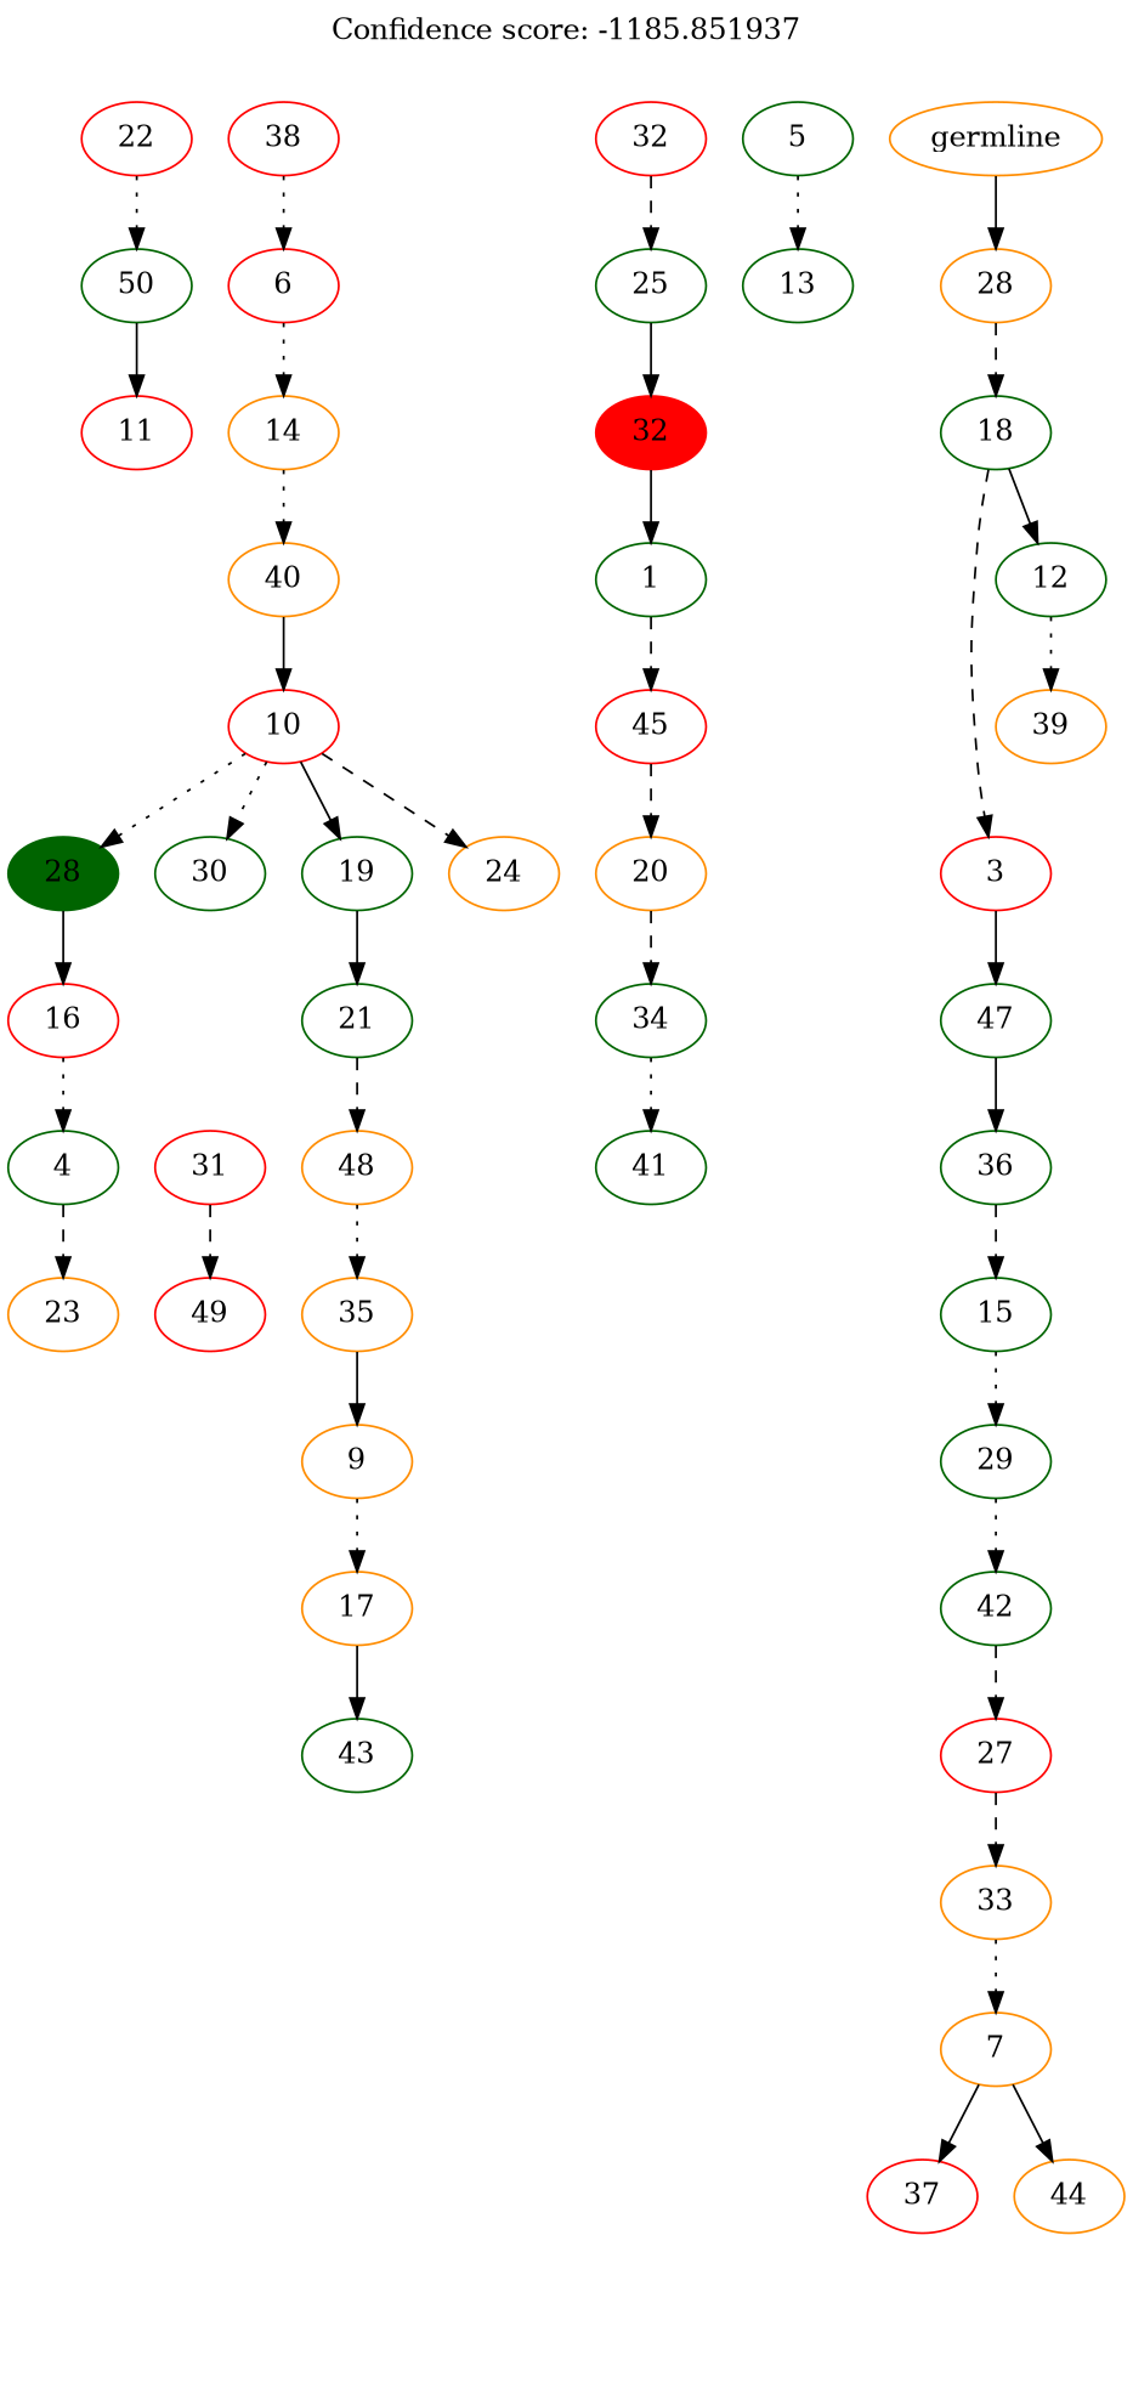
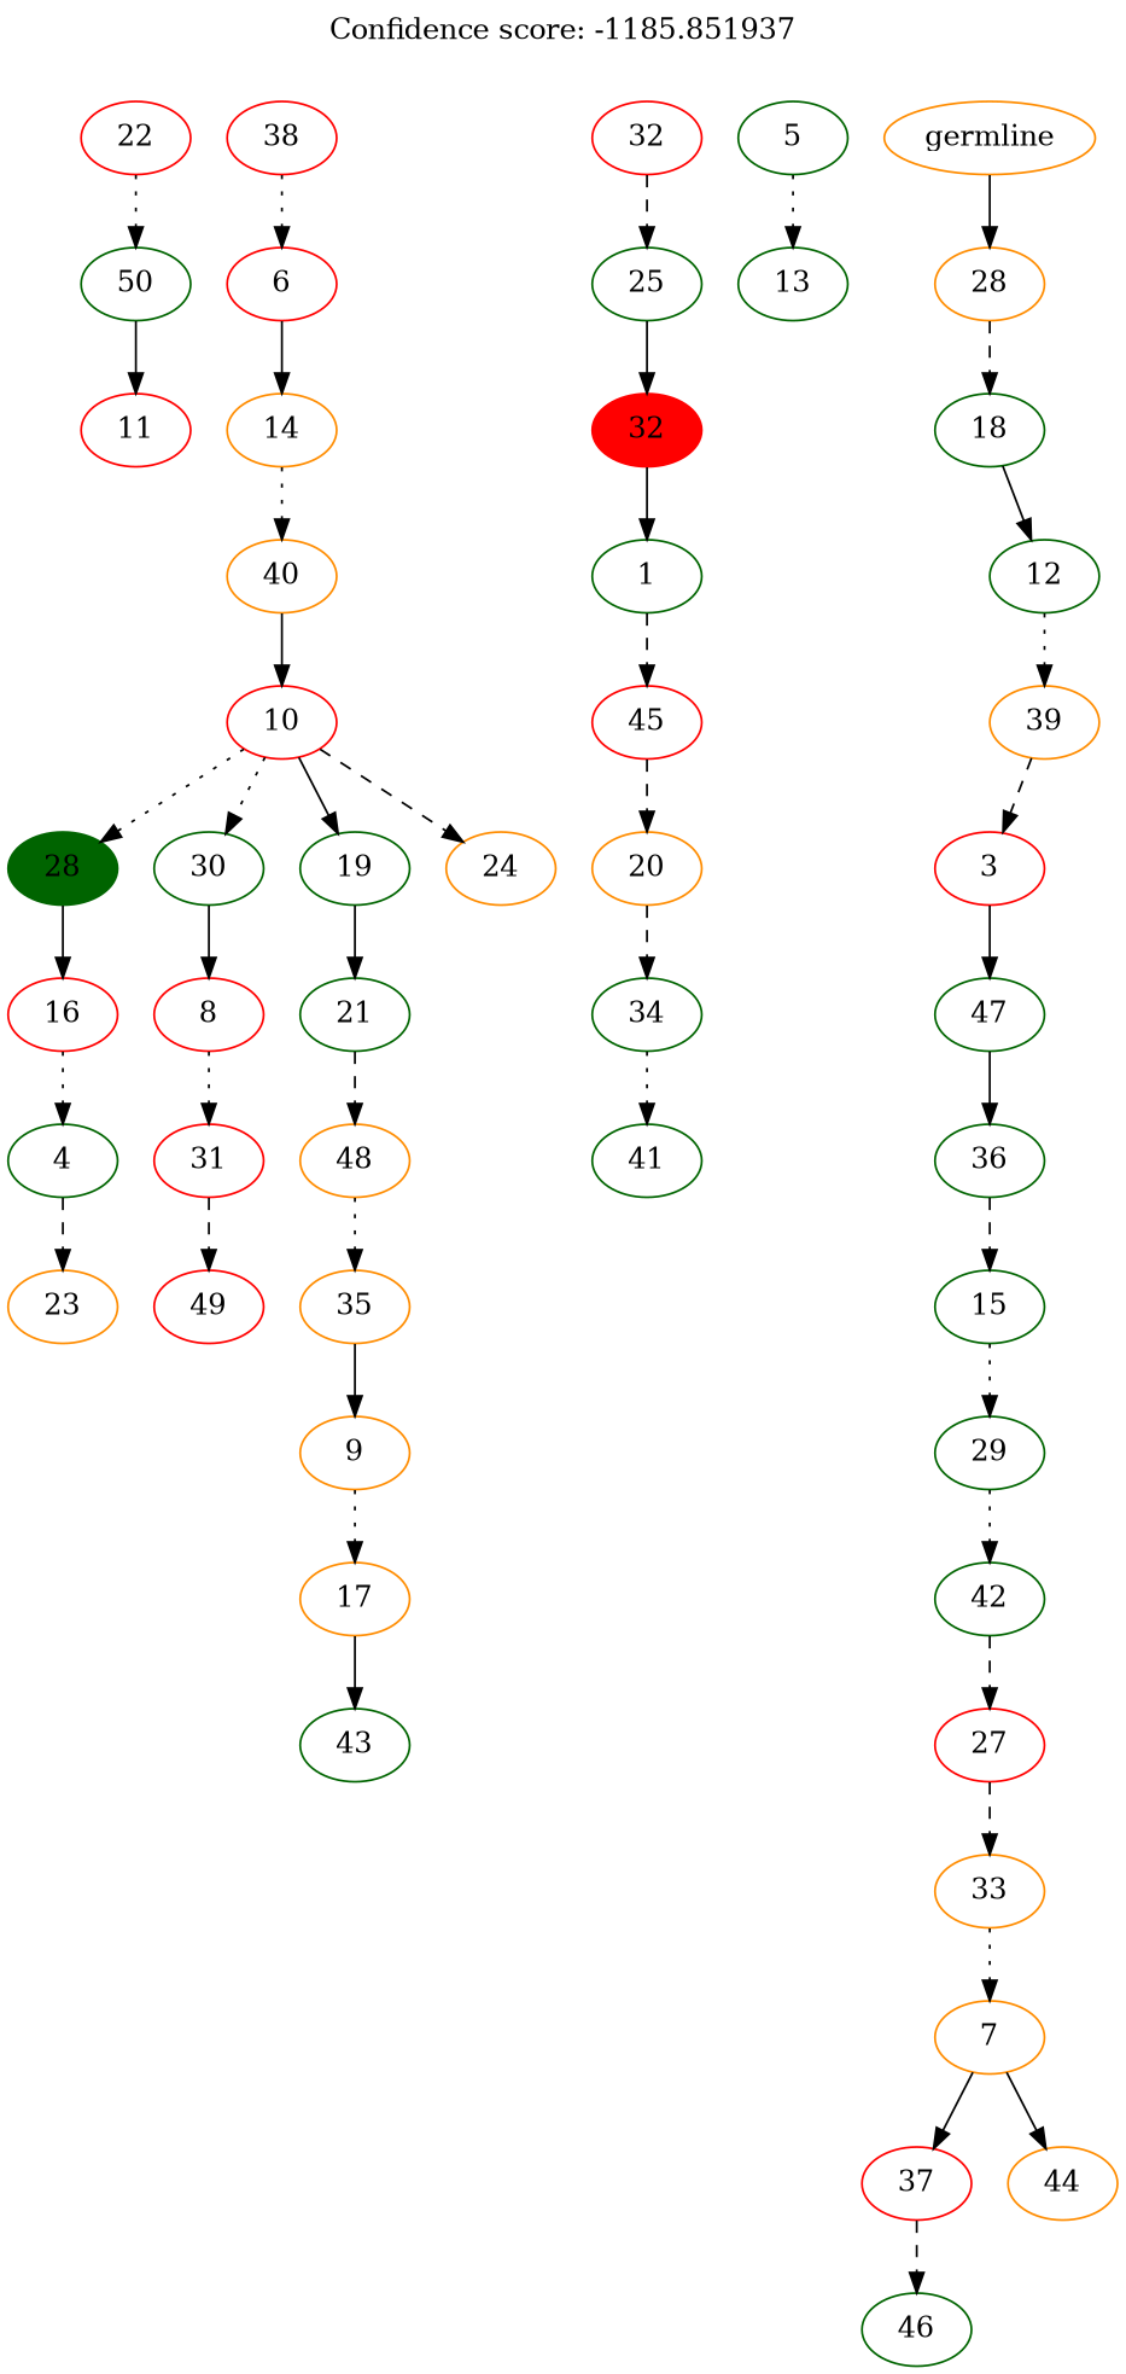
  digraph {
    label="Confidence score: -1185.851937"
    labelloc=t
    node [color=darkgreen]
    edge [style=solid]
    n1 [label=50]
    n2 [color=red label=11]
    n3 [color=red label=22]
    n4 [color=darkorange label=23]
    n5 [label=4]
    n6 [color=red label=16]
    n7 [label=28 style=filled]
    n8 [color=red label=31]
    n9 [color=red label=49]
+   n10 [color=red label=8]
    n11 [label=30]
    n12 [color=darkorange label=17]
    n13 [label=43]
    n14 [color=darkorange label=9]
    n15 [color=darkorange label=35]
    n16 [color=darkorange label=48]
    n17 [label=21]
    n18 [label=19]
    n19 [label=34]
    n20 [label=41]
    n21 [color=darkorange label=20]
    n22 [color=red label=45]
    n23 [label=1]
    n24 [color=red label=32 style=filled]
    n25 [label=25]
    n26 [color=red label=32]
    n27 [color=darkorange label=24]
    n28 [color=red label=10]
    n29 [color=darkorange label=40]
    n30 [color=darkorange label=14]
    n31 [color=red label=6]
    n32 [color=red label=38]
    n33 [label=5]
    n34 [label=13]
+   n35 [label=46]
    n36 [color=red label=37]
    n37 [color=darkorange label=7]
    n38 [color=darkorange label=44]
    n39 [color=darkorange label=33]
    n40 [color=red label=27]
    n41 [label=42]
    n42 [label=29]
    n43 [label=15]
    n44 [label=36]
    n45 [label=47]
    n46 [color=red label=3]
    n47 [color=darkorange label=39]
    n48 [label=12]
    n49 [label=18]
    n50 [color=darkorange label=28]
    n51 [color=darkorange label=germline]
    n1 -> n2
    n3 -> n1 [style=dotted]
    n5 -> n4 [style=dashed]
    n6 -> n5 [style=dotted]
    n7 -> n6
    n8 -> n9 [style=dashed]
+   n10 -> n8 [style=dotted]
+   n11 -> n10
    n12 -> n13
    n14 -> n12 [style=dotted]
    n15 -> n14
    n16 -> n15 [style=dotted]
    n17 -> n16 [style=dashed]
    n18 -> n17
    n19 -> n20 [style=dotted]
    n21 -> n19 [style=dashed]
    n22 -> n21 [style=dashed]
    n23 -> n22 [style=dashed]
    n24 -> n23
    n25 -> n24
    n26 -> n25 [style=dashed]
    n28 -> n7 [style=dotted]
    n28 -> n11 [style=dotted]
    n28 -> n18
    n28 -> n27 [style=dashed]
    n29 -> n28
    n30 -> n29 [style=dotted]
-   n31 -> n30 [style=dotted]
+   n31 -> n30
    n32 -> n31 [style=dotted]
    n33 -> n34 [style=dotted]
+   n36 -> n35 [style=dashed]
    n37 -> n36
    n37 -> n38
    n39 -> n37 [style=dotted]
    n40 -> n39 [style=dashed]
    n41 -> n40 [style=dashed]
    n42 -> n41 [style=dotted]
    n43 -> n42 [style=dotted]
    n44 -> n43 [style=dashed]
    n45 -> n44
    n46 -> n45
-   n49 -> n46 [style=dashed]
+   n47 -> n46 [style=dashed]
    n48 -> n47 [style=dotted]
    n49 -> n48
    n50 -> n49 [style=dashed]
    n51 -> n50
  }
